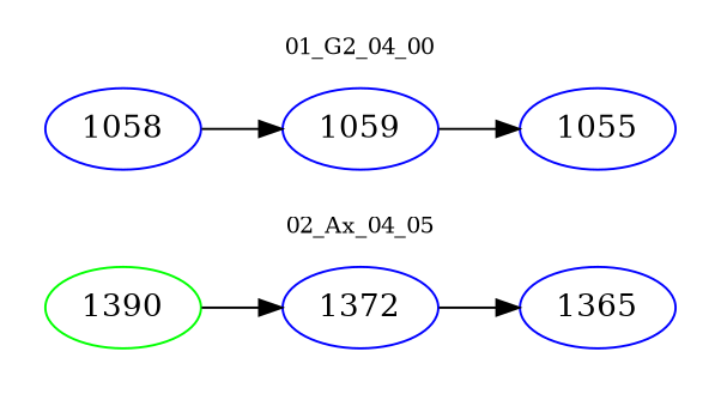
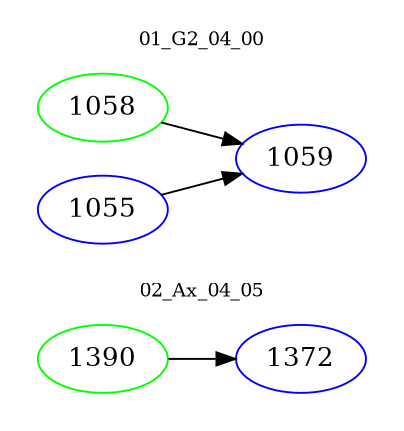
  digraph {
    rankdir=LR
    node [color=blue]
    edge [color=black]
    n1 [color=green label=1390]
    n2 [label=1372]
-   n3 [label=1365]
-   n4 [label=1058]
+   n4 [color=green label=1058]
    n5 [label=1059]
    n6 [label=1055]
    subgraph cluster_1 {
      color=white
      fontsize=10
      label="02_Ax_04_05"
      n1
      n2
-     n3
    }
    subgraph cluster_2 {
      color=white
      fontsize=10
      label="01_G2_04_00"
      n4
      n5
      n6
    }
    n1 -> n2
-   n2 -> n3
    n4 -> n5
-   n5 -> n6
+   n6 -> n5
  }
